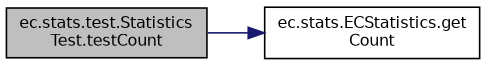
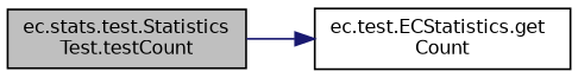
  digraph {
    rankdir=LR
    fontname="DejaVu Sans"
    node [color=black fontname="DejaVu Sans" fontsize=10 shape=record style=filled]
    n1 [fillcolor=grey75 fontcolor=black height=0.2 label="ec.stats.test.Statistics\lTest.testCount" width=0.4]
-   n2 [fillcolor=white height=0.2 label="ec.stats.ECStatistics.get\lCount" width=0.4]
+   n2 [fillcolor=white height=0.2 label="ec.test.ECStatistics.get\lCount" width=0.4]
    n1 -> n2 [color=midnightblue fontname="DejaVu Sans" fontsize=10 labelfontname=Helvetica labelfontsize=10 style=solid]
  }
